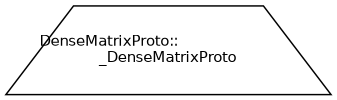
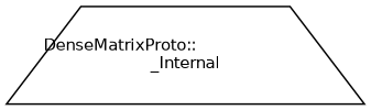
  digraph {
    rankdir=LR
-   n1 [color=black fillcolor=white fontname=Helvetica fontsize=10 height=0.2 label="DenseMatrixProto::\l_DenseMatrixProto" shape=trapezium style=filled width=0.4]
+   n1 [color=black fillcolor=white fontname=Helvetica fontsize=10 height=0.2 label="DenseMatrixProto::\l_Internal" shape=trapezium style=filled width=0.4]
  }
